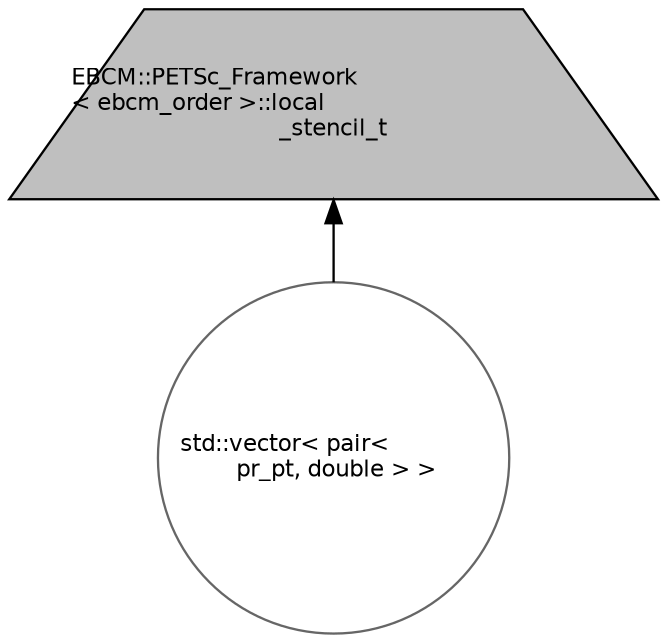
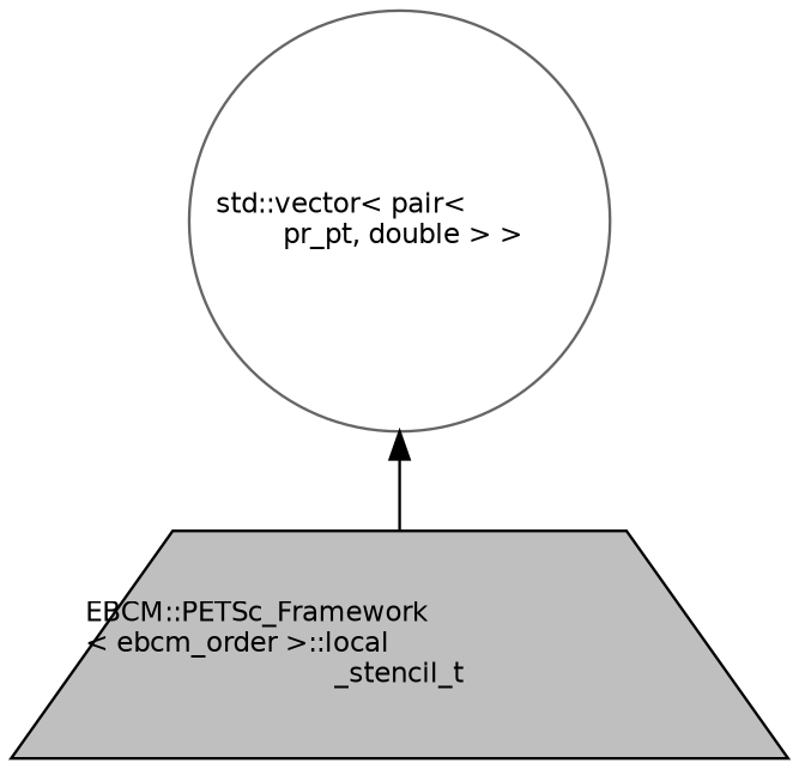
  digraph {
    node [fontname=Helvetica fontsize=10 style=filled]
    n1 [color=black fillcolor=grey75 fontcolor=black height=0.2 label="EBCM::PETSc_Framework\l\< ebcm_order \>::local\l_stencil_t" shape=trapezium width=0.4]
    n2 [color=gray40 fillcolor=white height=0.2 label="std::vector\< pair\<\l pr_pt, double \> \>" shape=circle width=0.4]
-   n1 -> n2 [color=black dir=back fontname=Helvetica fontsize=10 labelfontname=Helvetica labelfontsize=10 style=solid]
+   n2 -> n1 [color=black dir=back fontname=Helvetica fontsize=10 labelfontname=Helvetica labelfontsize=10 style=solid]
  }
